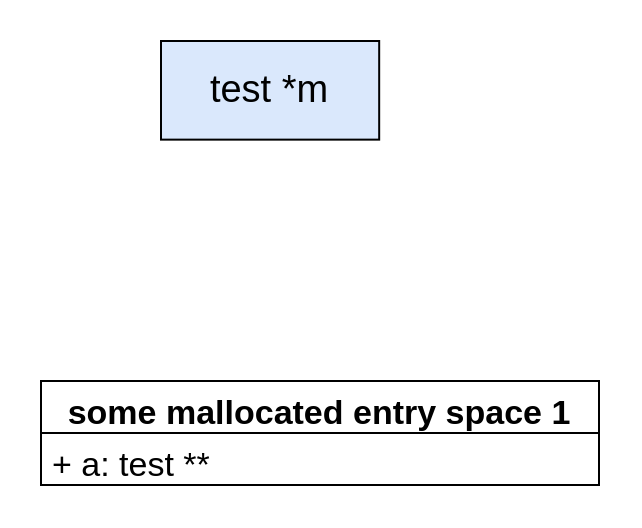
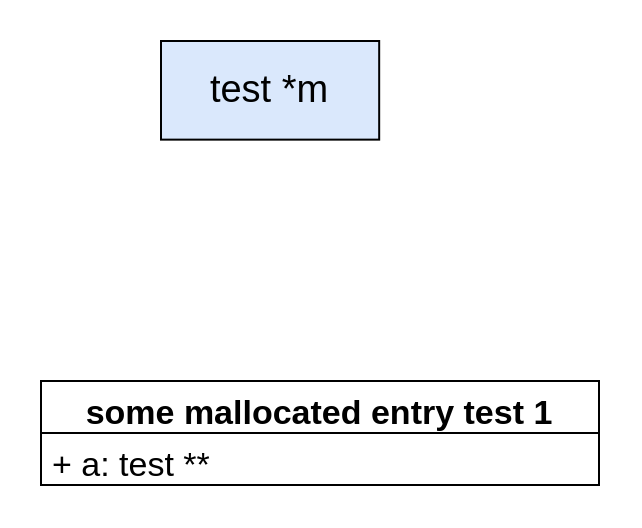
  <mxCell id="0" />
  <mxCell id="1" parent="0" />
  <mxCell id="2" value="test *m" style="rounded=0;whiteSpace=wrap;html=1;fontSize=19;fillColor=#dae8fc;" vertex="1" parent="1"><mxGeometry x="80" y="20" width="109.091" height="49.322" as="geometry" /></mxCell>
- <mxCell id="3" value="some mallocated entry space 1" style="swimlane;fontStyle=1;align=center;verticalAlign=top;childLayout=stackLayout;horizontal=1;startSize=26;horizontalStack=0;resizeParent=1;resizeParentMax=0;resizeLast=0;collapsible=1;marginBottom=0;whiteSpace=wrap;html=1;fontSize=17;" vertex="1" parent="1"><mxGeometry x="20" y="190" width="279" height="52" as="geometry"><mxRectangle x="500" y="320" width="180" height="30" as="alternateBounds" /></mxGeometry></mxCell>
+ <mxCell id="3" value="some mallocated entry test 1" style="swimlane;fontStyle=1;align=center;verticalAlign=top;childLayout=stackLayout;horizontal=1;startSize=26;horizontalStack=0;resizeParent=1;resizeParentMax=0;resizeLast=0;collapsible=1;marginBottom=0;whiteSpace=wrap;html=1;fontSize=17;" vertex="1" parent="1"><mxGeometry x="20" y="190" width="279" height="52" as="geometry"><mxRectangle x="500" y="320" width="180" height="30" as="alternateBounds" /></mxGeometry></mxCell>
  <mxCell id="4" value="+ a: test **&amp;nbsp;" style="text;strokeColor=none;fillColor=none;align=left;verticalAlign=top;spacingLeft=4;spacingRight=4;overflow=hidden;rotatable=0;points=[[0,0.5],[1,0.5]];portConstraint=eastwest;whiteSpace=wrap;html=1;fontSize=17;" vertex="1" parent="3"><mxGeometry y="26" width="279" height="26" as="geometry" /></mxCell>
